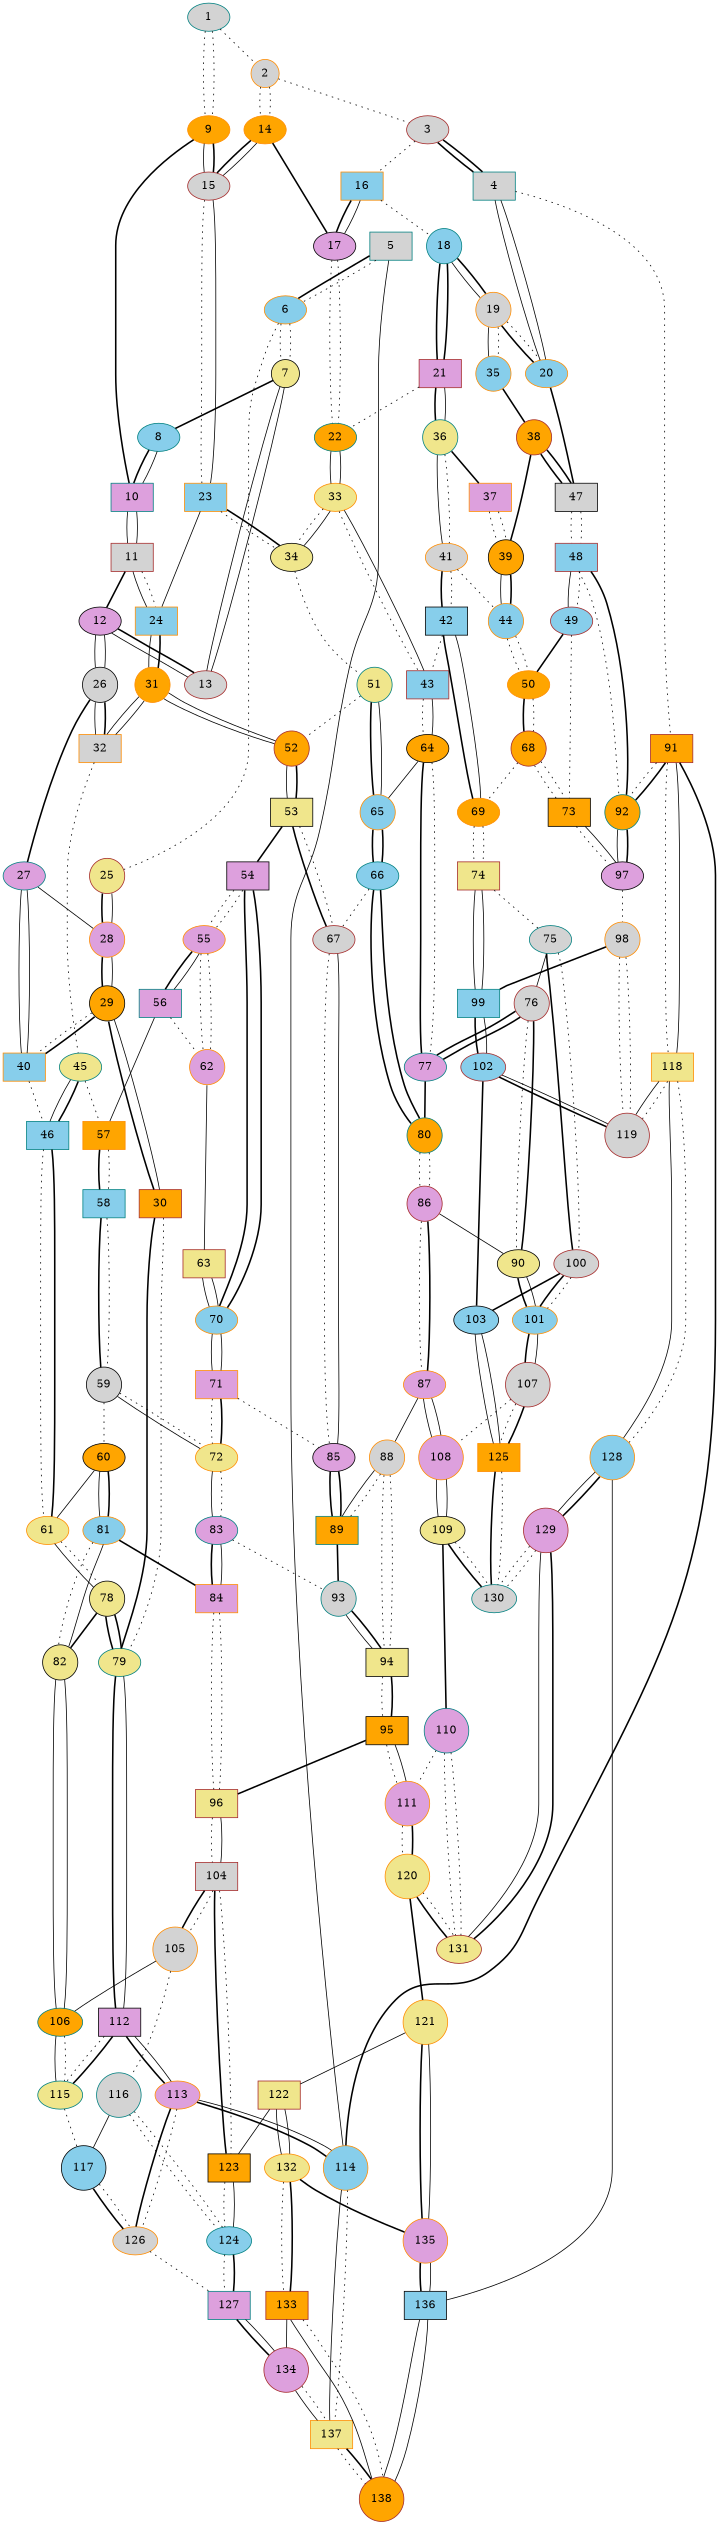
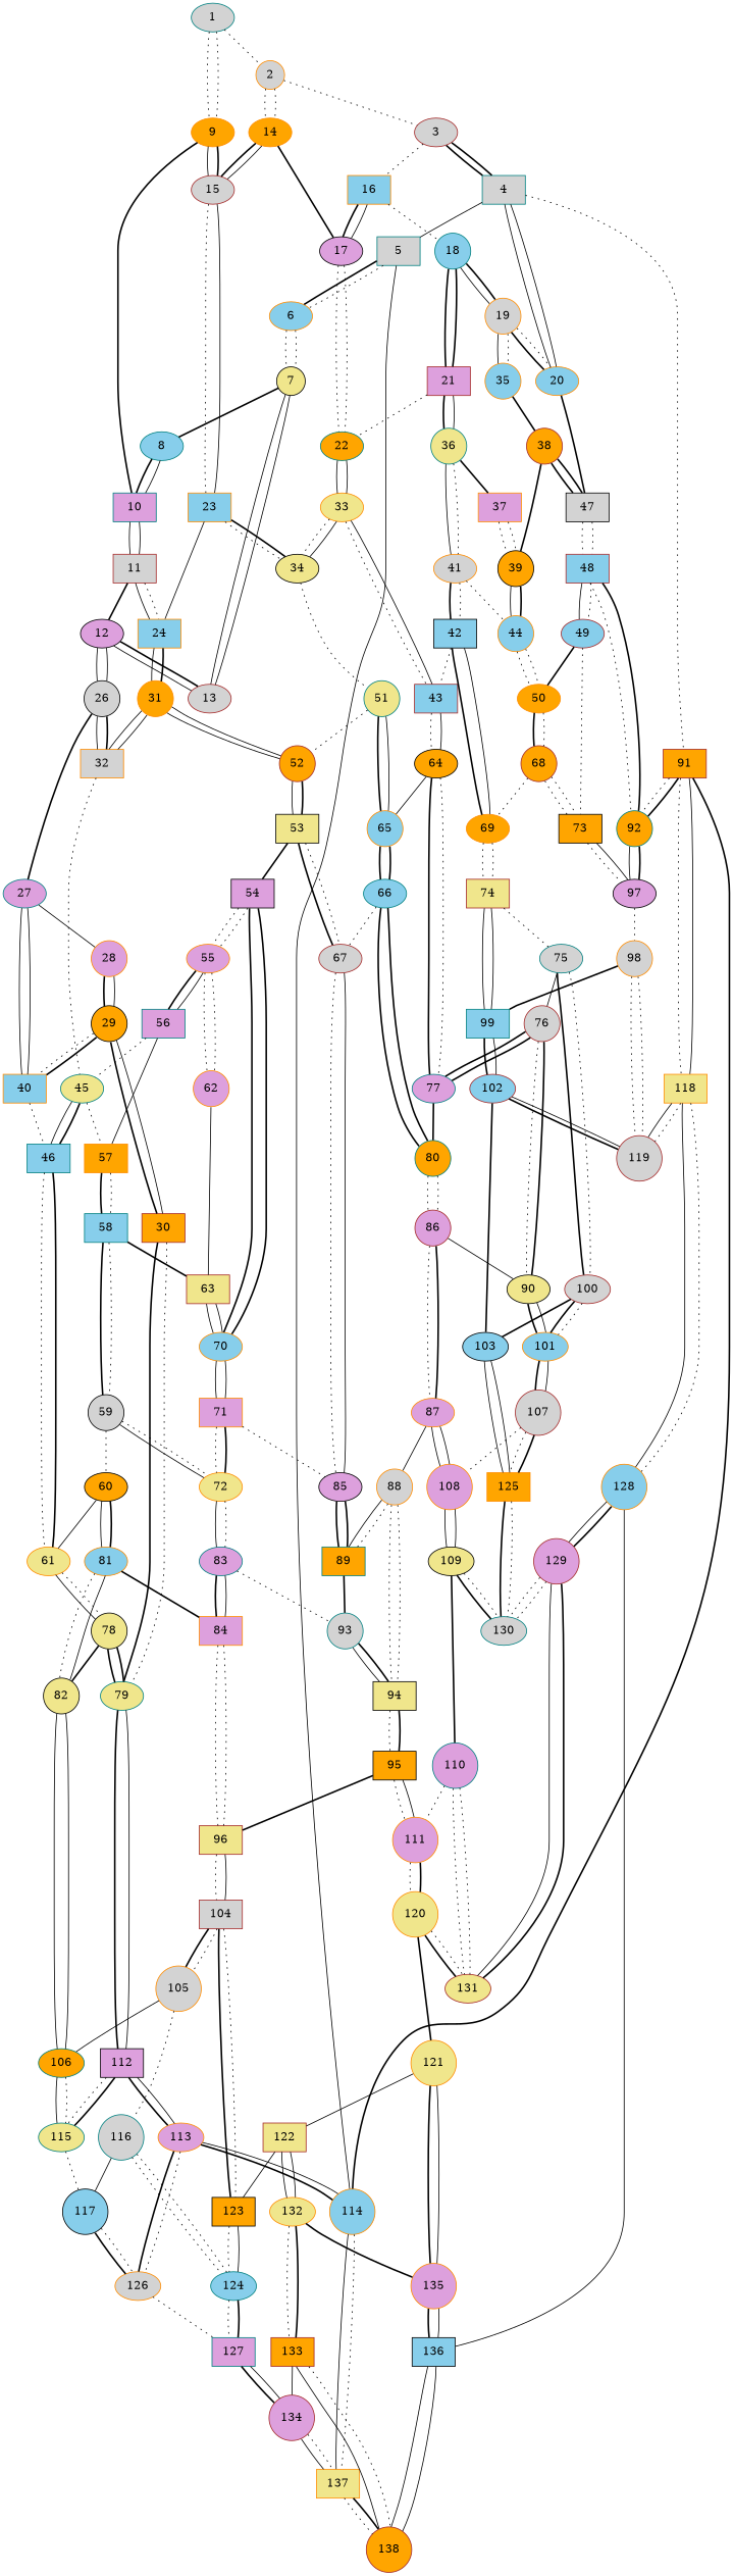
  graph {
    node [color=darkorange fillcolor=skyblue shape=ellipse style=filled]
    edge [style=dotted]
    1 [color=teal fillcolor=lightgrey]
    2 [fillcolor=lightgrey shape=circle]
    9 [fillcolor=orange]
    3 [color=brown fillcolor=lightgrey]
    14 [fillcolor=orange]
    10 [color=teal fillcolor=plum shape=box]
    15 [color=brown fillcolor=lightgrey]
    4 [color=teal fillcolor=lightgrey shape=box]
    16 [shape=box]
    17 [color=black fillcolor=plum]
    5 [color=teal fillcolor=lightgrey shape=box]
    20
    91 [color=brown fillcolor=orange shape=box]
    18 [color=teal shape=circle]
    6
    114 [shape=circle]
    47 [color=black fillcolor=lightgrey shape=box]
    92 [color=teal fillcolor=orange shape=circle]
    118 [fillcolor=khaki shape=box]
    7 [color=black fillcolor=khaki shape=circle]
-   25 [color=brown fillcolor=khaki shape=circle]
    30 [color=brown fillcolor=orange shape=box]
    79 [color=teal fillcolor=khaki]
    137 [fillcolor=khaki shape=box]
    8 [color=teal]
    13 [color=brown fillcolor=lightgrey]
    28 [fillcolor=plum shape=circle]
    11 [color=brown fillcolor=lightgrey shape=box]
    23 [shape=box]
    12 [color=black fillcolor=plum]
    24 [shape=box]
    26 [color=black fillcolor=lightgrey shape=circle]
    31 [fillcolor=orange shape=circle]
    27 [color=teal fillcolor=plum]
    32 [fillcolor=lightgrey shape=box]
    22 [color=teal fillcolor=orange]
    34 [color=black fillcolor=khaki]
    19 [fillcolor=lightgrey shape=circle]
    21 [color=brown fillcolor=plum shape=box]
    33 [fillcolor=khaki]
    35 [shape=circle]
    36 [color=teal fillcolor=khaki shape=circle]
    38 [color=brown fillcolor=orange shape=circle]
    48 [color=brown shape=box]
    37 [fillcolor=plum shape=box]
    41 [fillcolor=lightgrey]
    43 [color=brown shape=box]
    51 [color=teal fillcolor=khaki shape=circle]
    52 [color=brown fillcolor=orange shape=circle]
    29 [color=black fillcolor=orange shape=circle]
    40 [shape=box]
    45 [color=teal fillcolor=khaki]
    46 [color=teal shape=box]
    112 [color=black fillcolor=plum shape=box]
    53 [color=black fillcolor=khaki shape=box]
    57 [fillcolor=orange shape=box]
    64 [color=black fillcolor=orange]
    65 [shape=circle]
    39 [color=black fillcolor=orange shape=circle]
    44 [shape=circle]
    42 [color=black shape=box]
    50 [fillcolor=orange]
    61 [fillcolor=khaki]
    69 [fillcolor=orange]
    74 [color=brown fillcolor=khaki shape=box]
    77 [color=teal fillcolor=plum]
    68 [color=brown fillcolor=orange shape=circle]
    58 [color=teal shape=box]
    78 [color=black fillcolor=khaki shape=circle]
    49 [color=brown]
    73 [color=black fillcolor=orange shape=box]
    97 [color=black fillcolor=plum]
    66 [color=teal]
    54 [color=black fillcolor=plum shape=box]
    67 [color=brown fillcolor=lightgrey]
    55 [fillcolor=plum]
    70
    85 [color=black fillcolor=plum]
    56 [color=teal fillcolor=plum shape=box]
    62 [fillcolor=plum shape=circle]
    71 [fillcolor=plum shape=box]
    63 [color=brown fillcolor=khaki shape=box]
    59 [color=black fillcolor=lightgrey shape=circle]
    60 [color=black fillcolor=orange]
    72 [fillcolor=khaki]
    81
    83 [color=teal fillcolor=plum]
    82 [color=black fillcolor=khaki shape=circle]
    84 [fillcolor=plum shape=box]
    80 [color=teal fillcolor=orange shape=circle]
    86 [color=brown fillcolor=plum shape=circle]
    89 [color=teal fillcolor=orange shape=box]
    75 [color=teal fillcolor=lightgrey]
    99 [color=teal shape=box]
    93 [color=teal fillcolor=lightgrey shape=circle]
    98 [fillcolor=lightgrey shape=circle]
    76 [color=brown fillcolor=lightgrey shape=circle]
    100 [color=brown fillcolor=lightgrey]
    102 [color=brown]
    90 [color=black fillcolor=khaki]
    101
    103 [color=black]
    106 [color=teal fillcolor=orange]
    115 [color=teal fillcolor=khaki]
    113 [fillcolor=plum]
    87 [fillcolor=plum]
    96 [color=brown fillcolor=khaki shape=box]
    94 [color=black fillcolor=khaki shape=box]
    104 [color=brown fillcolor=lightgrey shape=box]
    88 [fillcolor=lightgrey shape=circle]
    108 [fillcolor=plum shape=circle]
    109 [color=black fillcolor=khaki]
    95 [color=black fillcolor=orange shape=box]
    107 [color=brown fillcolor=lightgrey shape=circle]
    119 [color=brown fillcolor=lightgrey shape=circle]
    128 [shape=circle]
    111 [fillcolor=plum shape=circle]
    120 [fillcolor=khaki shape=circle]
    105 [fillcolor=lightgrey shape=circle]
    123 [color=black fillcolor=orange shape=box]
    125 [fillcolor=orange shape=box]
    130 [color=teal fillcolor=lightgrey]
    116 [color=teal fillcolor=lightgrey shape=circle]
    124 [color=teal]
    117 [color=black shape=circle]
    110 [color=teal fillcolor=plum shape=circle]
    131 [color=brown fillcolor=khaki]
    121 [fillcolor=khaki shape=circle]
    126 [fillcolor=lightgrey]
    127 [color=teal fillcolor=plum shape=box]
    138 [color=brown fillcolor=orange shape=circle]
    129 [color=brown fillcolor=plum shape=circle]
    136 [color=black shape=box]
    122 [color=brown fillcolor=khaki shape=box]
    135 [fillcolor=plum shape=circle]
    132 [fillcolor=khaki]
    133 [color=brown fillcolor=orange shape=box]
    134 [color=brown fillcolor=plum shape=circle]
    1 -- 2
    1 -- 9
    1 -- 9
    2 -- 3
    2 -- 14
    2 -- 14
    9 -- 10 [style=bold]
    9 -- 15 [style=solid]
    9 -- 15 [style=bold]
    3 -- 4 [style=bold]
    3 -- 4 [style=bold]
    3 -- 16
    14 -- 15 [style=bold]
    14 -- 15 [style=solid]
    14 -- 17 [style=bold]
    10 -- 11 [style=solid]
    10 -- 11 [style=solid]
    15 -- 23
    15 -- 23 [style=solid]
+   4 -- 5 [style=solid]
    4 -- 20 [style=solid]
    4 -- 20 [style=solid]
    4 -- 91
    16 -- 17 [style=bold]
    16 -- 17 [style=solid]
    16 -- 18
    17 -- 22
    17 -- 22
    5 -- 6 [style=bold]
    5 -- 6
    5 -- 114 [style=solid]
    20 -- 47 [style=bold]
    91 -- 114 [style=bold]
    91 -- 92
    91 -- 92 [style=bold]
    91 -- 118
    91 -- 118 [style=solid]
    18 -- 19 [style=solid]
    18 -- 19 [style=bold]
    18 -- 21 [style=bold]
    18 -- 21 [style=bold]
    6 -- 7
    6 -- 7
-   6 -- 25
    114 -- 137 [style=solid]
    114 -- 137
    47 -- 48
    47 -- 48
    92 -- 97 [style=solid]
    92 -- 97 [style=bold]
    118 -- 119 [style=solid]
    118 -- 119
    118 -- 128 [style=solid]
    118 -- 128
    7 -- 8 [style=bold]
    7 -- 13 [style=solid]
    7 -- 13 [style=solid]
-   25 -- 28 [style=bold]
-   25 -- 28 [style=solid]
    30 -- 79 [style=bold]
    30 -- 79
    79 -- 112 [style=bold]
    79 -- 112 [style=solid]
    137 -- 138
    137 -- 138 [style=bold]
    8 -- 10 [style=bold]
    8 -- 10 [style=solid]
    28 -- 29 [style=bold]
    28 -- 29 [style=solid]
    11 -- 12 [style=bold]
    11 -- 24 [style=solid]
    11 -- 24
    23 -- 24 [style=solid]
    23 -- 34
    23 -- 34 [style=bold]
    12 -- 13 [style=solid]
    12 -- 13 [style=bold]
    12 -- 26 [style=solid]
    12 -- 26 [style=solid]
    24 -- 31 [style=solid]
    24 -- 31 [style=bold]
    26 -- 27 [style=bold]
    26 -- 32 [style=solid]
    26 -- 32 [style=bold]
    31 -- 32 [style=solid]
    31 -- 32 [style=solid]
    31 -- 52 [style=solid]
    31 -- 52 [style=solid]
    27 -- 28 [style=solid]
    27 -- 40 [style=solid]
    27 -- 40 [style=solid]
    32 -- 45
    22 -- 33 [style=solid]
    22 -- 33 [style=solid]
    34 -- 51
    19 -- 20 [style=bold]
    19 -- 20
    19 -- 35 [style=solid]
    19 -- 35
    21 -- 22
    21 -- 36 [style=bold]
    21 -- 36 [style=solid]
    33 -- 34
    33 -- 34 [style=solid]
    33 -- 43
    33 -- 43 [style=solid]
    35 -- 38 [style=bold]
    36 -- 37 [style=bold]
    36 -- 41 [style=solid]
    36 -- 41
    38 -- 47 [style=bold]
    38 -- 47 [style=bold]
    38 -- 39 [style=bold]
    48 -- 92
    48 -- 92 [style=bold]
    48 -- 49 [style=solid]
    48 -- 49
    37 -- 39
    37 -- 39
    41 -- 44
    41 -- 42 [style=bold]
    41 -- 42
    43 -- 64
    43 -- 64 [style=solid]
    51 -- 52
    51 -- 65 [style=bold]
    51 -- 65 [style=solid]
    52 -- 53 [style=solid]
    52 -- 53 [style=bold]
    29 -- 30 [style=bold]
    29 -- 30 [style=solid]
    29 -- 40
    29 -- 40 [style=bold]
    40 -- 46
    45 -- 46 [style=solid]
    45 -- 46 [style=bold]
    45 -- 57
    46 -- 61
    46 -- 61 [style=bold]
    112 -- 115
    112 -- 115 [style=bold]
    112 -- 113 [style=bold]
    112 -- 113 [style=solid]
    53 -- 54 [style=bold]
    53 -- 67 [style=bold]
    53 -- 67
    57 -- 58 [style=bold]
    57 -- 58
    64 -- 65 [style=solid]
    64 -- 77 [style=bold]
    64 -- 77
    65 -- 66 [style=bold]
    65 -- 66 [style=bold]
    39 -- 44 [style=solid]
    39 -- 44 [style=bold]
    44 -- 50
    44 -- 50
    42 -- 43
    42 -- 69 [style=bold]
    42 -- 69 [style=solid]
    50 -- 68 [style=bold]
    50 -- 68
    61 -- 78 [style=solid]
    61 -- 78
    69 -- 74
    69 -- 74
    74 -- 75
    74 -- 99 [style=solid]
    74 -- 99 [style=solid]
    77 -- 80 [style=bold]
    68 -- 69
    68 -- 73
    68 -- 73
+   58 -- 63 [style=bold]
    58 -- 59 [style=bold]
    58 -- 59
    78 -- 79 [style=bold]
    78 -- 79 [style=bold]
    78 -- 82 [style=bold]
    49 -- 50 [style=bold]
    49 -- 73
    73 -- 97
    73 -- 97 [style=solid]
    97 -- 98
    66 -- 67
    66 -- 80 [style=bold]
    66 -- 80 [style=bold]
    54 -- 55
    54 -- 55
    54 -- 70 [style=bold]
    54 -- 70 [style=bold]
    67 -- 85
    67 -- 85 [style=solid]
    55 -- 56 [style=bold]
    55 -- 56 [style=solid]
    55 -- 62
    55 -- 62
    70 -- 71 [style=solid]
    70 -- 71 [style=solid]
    85 -- 89 [style=bold]
    85 -- 89 [style=bold]
    56 -- 57 [style=solid]
-   56 -- 62
+   56 -- 45
    62 -- 63 [style=solid]
    71 -- 85
    71 -- 72
    71 -- 72 [style=bold]
    63 -- 70 [style=solid]
    63 -- 70 [style=solid]
    59 -- 60
    59 -- 72 [style=solid]
    59 -- 72
    60 -- 61 [style=solid]
    60 -- 81 [style=solid]
    60 -- 81 [style=bold]
    72 -- 83 [style=solid]
    72 -- 83
    81 -- 82
    81 -- 82 [style=solid]
    81 -- 84 [style=bold]
    83 -- 84 [style=bold]
    83 -- 84 [style=solid]
    83 -- 93
    82 -- 106 [style=solid]
    82 -- 106 [style=solid]
    84 -- 96
    84 -- 96
    80 -- 86
    80 -- 86
    86 -- 90 [style=solid]
    86 -- 87
    86 -- 87 [style=bold]
    89 -- 93 [style=bold]
    75 -- 76 [style=solid]
    75 -- 100 [style=bold]
    75 -- 100
    99 -- 102 [style=bold]
    99 -- 102 [style=solid]
    93 -- 94 [style=solid]
    93 -- 94 [style=bold]
    98 -- 99 [style=bold]
    98 -- 119
    98 -- 119
    76 -- 77 [style=bold]
    76 -- 77 [style=bold]
    76 -- 90
    76 -- 90 [style=bold]
    100 -- 101 [style=bold]
    100 -- 101
    100 -- 103 [style=bold]
    102 -- 103 [style=bold]
    102 -- 119 [style=bold]
    102 -- 119 [style=solid]
    90 -- 101 [style=bold]
    90 -- 101 [style=solid]
    101 -- 107 [style=bold]
    101 -- 107 [style=solid]
    103 -- 125 [style=solid]
    103 -- 125 [style=solid]
    106 -- 115 [style=solid]
    106 -- 115
    115 -- 117
    113 -- 114 [style=bold]
    113 -- 114 [style=solid]
    113 -- 126 [style=bold]
    113 -- 126
    87 -- 88 [style=solid]
    87 -- 108 [style=solid]
    87 -- 108 [style=solid]
    96 -- 104
    96 -- 104 [style=solid]
    94 -- 95
    94 -- 95 [style=bold]
    104 -- 105 [style=bold]
    104 -- 105
    104 -- 123 [style=bold]
    104 -- 123
    88 -- 89 [style=solid]
    88 -- 89
    88 -- 94
    88 -- 94
    108 -- 109 [style=solid]
    108 -- 109 [style=solid]
    109 -- 130 [style=bold]
    109 -- 130
    109 -- 110 [style=bold]
    95 -- 96 [style=bold]
    95 -- 111
    95 -- 111 [style=solid]
    107 -- 108
    107 -- 125
    107 -- 125 [style=bold]
    128 -- 129 [style=solid]
    128 -- 129 [style=bold]
    128 -- 136 [style=solid]
    111 -- 120
    111 -- 120 [style=bold]
    120 -- 131 [style=bold]
    120 -- 131
    120 -- 121 [style=bold]
    105 -- 106 [style=solid]
    105 -- 116
    123 -- 124
    123 -- 124 [style=solid]
    125 -- 130 [style=bold]
    125 -- 130
    116 -- 124
    116 -- 124
    116 -- 117 [style=solid]
    124 -- 127
    124 -- 127 [style=bold]
    117 -- 126 [style=bold]
    117 -- 126
    110 -- 111
    110 -- 131
    110 -- 131
    121 -- 122 [style=solid]
    121 -- 135 [style=bold]
    121 -- 135 [style=solid]
    126 -- 127
    127 -- 134 [style=bold]
    127 -- 134 [style=solid]
    129 -- 130
    129 -- 130
    129 -- 131 [style=solid]
    129 -- 131 [style=bold]
    136 -- 138 [style=solid]
    136 -- 138 [style=solid]
    122 -- 123 [style=solid]
    122 -- 132 [style=solid]
    122 -- 132 [style=solid]
    135 -- 136 [style=bold]
    135 -- 136 [style=solid]
    132 -- 135 [style=bold]
    132 -- 133
    132 -- 133 [style=bold]
    133 -- 138 [style=solid]
    133 -- 138
    133 -- 134 [style=solid]
    134 -- 137 [style=solid]
    134 -- 137
  }
